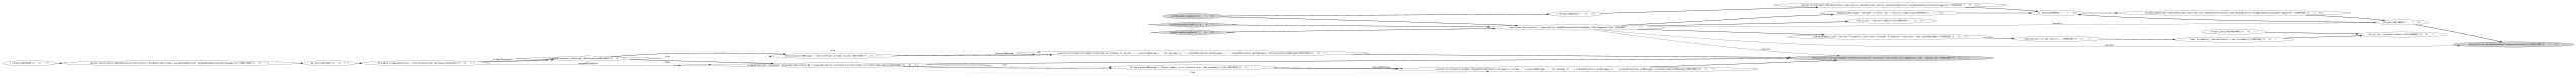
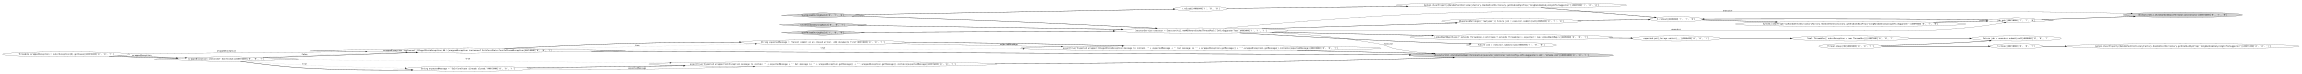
  digraph {
    fontname="Roboto Mono"
    rankdir=LR
    node [fillcolor=white fontname="Roboto Mono" shape=ellipse style=filled]
    edge [fontname="Roboto Mono" style=bold]
    n1 [fillcolor=lightgray label="{ExecutorUtil.shutdownAndAwaitTermination(executor)initCore(\"solrconfig-infixsuggesters.xml\",\"schema.xml\")}@@@23@@@['0', '0', '1']"]
    n2 [label="ExecutorService executor = ExecutorUtil.newMDCAwareCachedThreadPool(\"InfixSuggesterTest\")@@@3@@@['1', '1', '1']"]
    n3 [label="@SuppressWarnings({\"rawtypes\"}) Future job = executor.submit(null)@@@5@@@['0', '1', '0']"]
-   n4 [label="job.get()@@@10@@@['1', '1', '0']"]
+   n4 [label="job.get()@@@10@@@['1', '1', '0']" shape=diamond]
    n5 [fillcolor=lightgray label="{ExecutorUtil.shutdownAndAwaitTermination(executor)}@@@12@@@['0', '1', '0']"]
    n6 [label="Future job = executor.submit(null)@@@5@@@['1', '0', '0']"]
    n7 [label="LinkedHashMap<Class<? extends Throwable>,List<Class<? extends Throwable>>> expected = new LinkedHashMap<>()@@@5@@@['0', '0', '1']"]
    n8 [label="h.reload()@@@8@@@['1', '1', '0']"]
    n9 [label="expected.put(,Arrays.asList(,,,))@@@6@@@['0', '0', '1']"]
    n10 [label="assertTrue(\"Expected wrapped SolrException message to contain '\" + expectedMessage + \"' but message is '\" + wrappedException.getMessage() + \"'\",wrappedException.getMessage().contains(expectedMessage))@@@16@@@['0', '0', '1']"]
    n11 [label="System.clearProperty(RandomTestDictionaryFactory.RandomTestDictionary.getEnabledSysProp(\"longRandomAnalyzingInfixSuggester\"))@@@9@@@['0', '1', '0']"]
-   n12 [fillcolor=lightgray label="testReloadDuringBuild['0', '1', '0']"]
+   n12 [fillcolor=lightgray label="testReloadDuringBuild['0', '1', '0']" shape=diamond]
    n13 [label="h.reload()@@@6@@@['1', '0', '0']"]
    n14 [label="System.clearProperty(RandomTestDictionaryFactory.RandomTestDictionary.getEnabledSysProp(\"longRandomAnalyzingInfixSuggester\"))@@@7@@@['1', '0', '0']"]
    n15 [label="wrappedException instanceof IllegalStateException && !(wrappedException instanceof SolrCoreState.CoreIsClosedException)@@@18@@@['0', '0', '1']" shape=diamond]
    n16 [label="assertTrue(\"Expected wrapped IllegalStateException message to contain '\" + expectedMessage + \"' but message is '\" + wrappedException.getMessage() + \"'\",wrappedException.getMessage().contains(expectedMessage))@@@20@@@['0', '0', '1']"]
    n17 [label="String expectedMessage = \"Cannot commit on an closed writer. Add documents first\"@@@19@@@['0', '0', '1']"]
    n18 [label="Thread.sleep(100)@@@9@@@['0', '0', '1']"]
    n19 [label="h.close()@@@10@@@['0', '0', '1']"]
    n20 [label="Future job = executor.submit(null)@@@8@@@['0', '0', '1']"]
    n21 [label="System.clearProperty(RandomTestDictionaryFactory.RandomTestDictionary.getEnabledSysProp(\"longRandomAnalyzingInfixSuggester\"))@@@11@@@['0', '0', '1']"]
-   n22 [label="job.get()@@@12@@@['0', '0', '1']"]
    n23 [label="Throwable wrappedException = outerException(0(.getCause()@@@13@@@['0', '0', '1']"]
    n24 [label="wrappedException instanceof SolrException@@@14@@@['0', '0', '1']" shape=diamond]
    n25 [fillcolor=lightgray label="testShutdownDuringBuild['0', '0', '1']" shape=diamond]
    n26 [label="final Throwable(( outerException = new Throwable((((@@@7@@@['0', '0', '1']"]
    n27 [label="String expectedMessage = \"SolrCoreState already closed.\"@@@15@@@['0', '0', '1']"]
    n28 [fillcolor=lightgray label="testReloadDuringBuild['1', '0', '0']" shape=diamond]
    n2 -> n1 [label=executor style=solid]
    n2 -> n3
    n2 -> n4 [label=executor style=solid]
    n2 -> n5 [label=executor style=solid]
    n2 -> n6
    n2 -> n7
    n3 -> n8
    n4 -> n5
    n4 -> n8
    n7 -> n9
    n8 -> n11
    n9 -> n26
    n10 -> n1
    n11 -> n4
    n12 -> n2
    n12 -> n13
    n13 -> n14
    n14 -> n8
    n15 -> n1
    n15 -> n16 [label=true style=dotted]
    n15 -> n17
    n15 -> n17 [label=true style=dotted]
    n16 -> n1
    n17 -> n16 [label=expectedMessage style=solid]
    n17 -> n16
+   n18 -> n19
    n18 -> n20
    n19 -> n21
-   n21 -> n22
-   n22 -> n23
    n23 -> n15 [label=wrappedException style=solid]
    n23 -> n24
    n23 -> n24 [label=wrappedException style=solid]
    n24 -> n10 [label=true style=dotted]
    n24 -> n15
    n24 -> n15 [label=false style=dotted]
    n24 -> n27
    n24 -> n27 [label=true style=dotted]
    n25 -> n2
    n26 -> n20
    n27 -> n10
    n27 -> n10 [label=expectedMessage style=solid]
    n28 -> n2
  }
